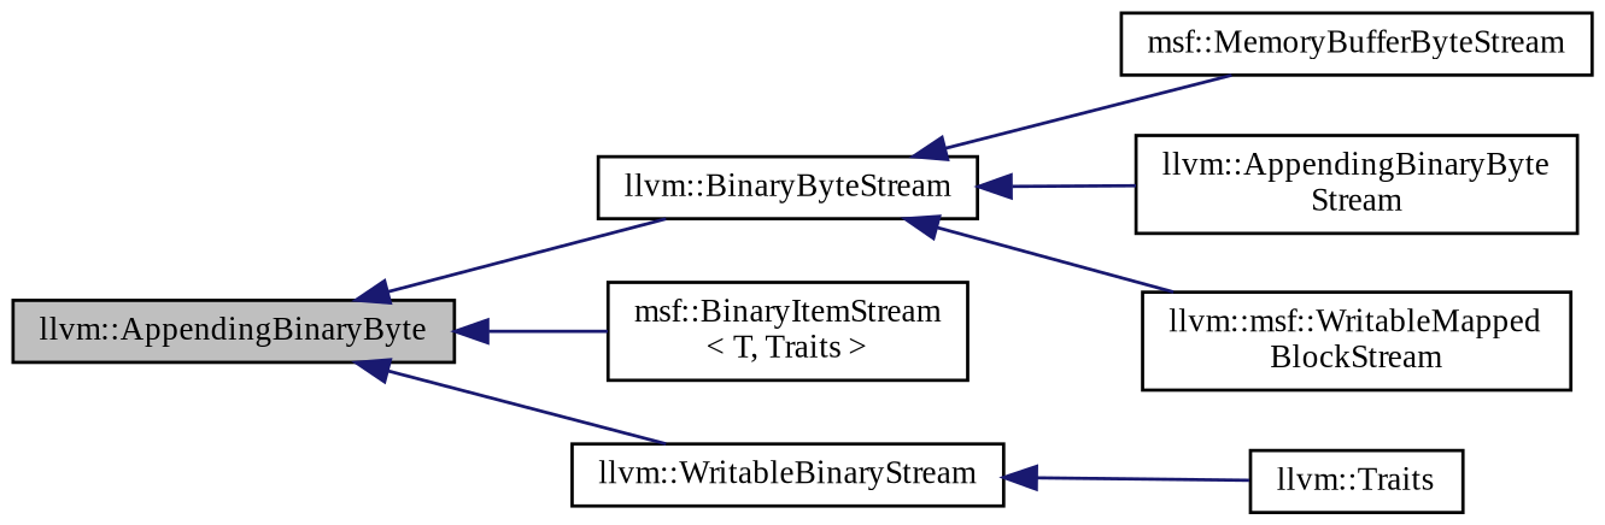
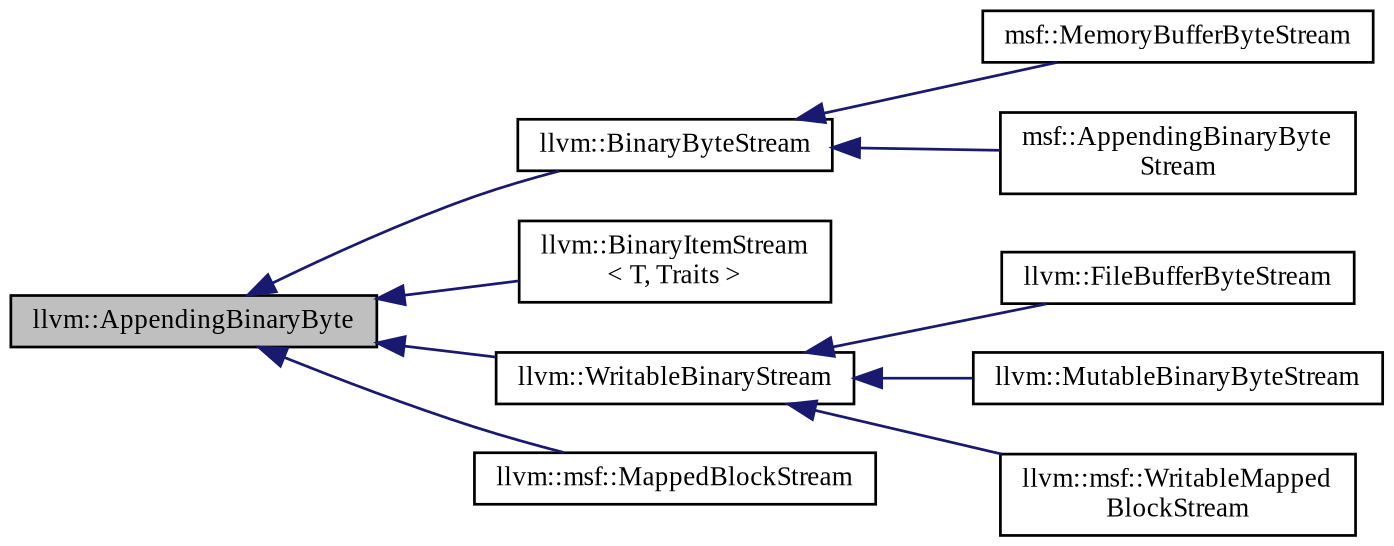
  digraph {
    fontname="Liberation Serif"
    rankdir=LR
    node [color=black fontname="Liberation Serif" fontsize=10 shape=box]
    edge [color=midnightblue dir=back fontname="Liberation Serif" fontsize=10 labelfontname=Helvetica labelfontsize=10 style=solid]
    n1 [fillcolor=grey75 fontcolor=black height=0.2 label="llvm::AppendingBinaryByte" style=filled width=0.4]
    n2 [height=0.2 label="llvm::BinaryByteStream" width=0.4]
-   n3 [height=0.2 label="msf::BinaryItemStream\l\< T, Traits \>" width=0.4]
+   n3 [height=0.2 label="llvm::BinaryItemStream\l\< T, Traits \>" width=0.4]
    n4 [height=0.2 label="llvm::WritableBinaryStream" width=0.4]
+   n5 [height=0.2 label="llvm::msf::MappedBlockStream" width=0.4]
    n6 [height=0.2 label="msf::MemoryBufferByteStream" width=0.4]
-   n7 [height=0.2 label="llvm::AppendingBinaryByte\lStream" width=0.4]
-   n8 [height=0.2 label="llvm::Traits" width=0.4]
+   n7 [height=0.2 label="msf::AppendingBinaryByte\lStream" width=0.4]
+   n8 [height=0.2 label="llvm::FileBufferByteStream" width=0.4]
+   n9 [height=0.2 label="llvm::MutableBinaryByteStream" width=0.4]
    n10 [height=0.2 label="llvm::msf::WritableMapped\lBlockStream" width=0.4]
    n1 -> n2
    n1 -> n3
    n1 -> n4
+   n1 -> n5
    n2 -> n6
    n2 -> n7
    n4 -> n8
-   n2 -> n10
+   n4 -> n9
+   n4 -> n10
  }
